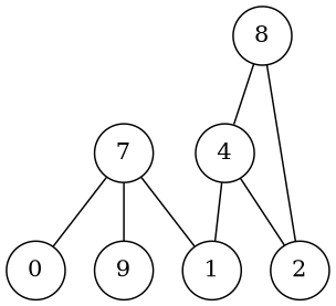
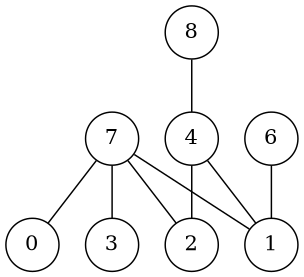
  graph {
    node [shape=circle]
+   6
    1
    7
    0
-   3 [label=9]
+   3
    8
    2
    4
+   6 -- 1
    7 -- 1
    7 -- 0
    7 -- 3
-   8 -- 2
+   7 -- 2
    8 -- 4
    4 -- 1
    4 -- 2
  }
